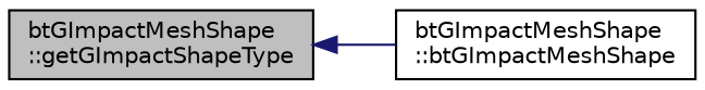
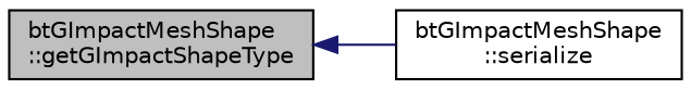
  digraph {
    rankdir=LR
    node [color=black fontname=Helvetica fontsize=10 shape=record style=filled]
    n1 [fillcolor=grey75 fontcolor=black height=0.2 label="btGImpactMeshShape\l::getGImpactShapeType" width=0.4]
-   n2 [fillcolor=white height=0.2 label="btGImpactMeshShape\l::btGImpactMeshShape" width=0.4]
+   n2 [fillcolor=white height=0.2 label="btGImpactMeshShape\l::serialize" width=0.4]
    n1 -> n2 [color=midnightblue dir=back fontname=Helvetica fontsize=10 labelfontname=Helvetica labelfontsize=10 style=solid]
  }
